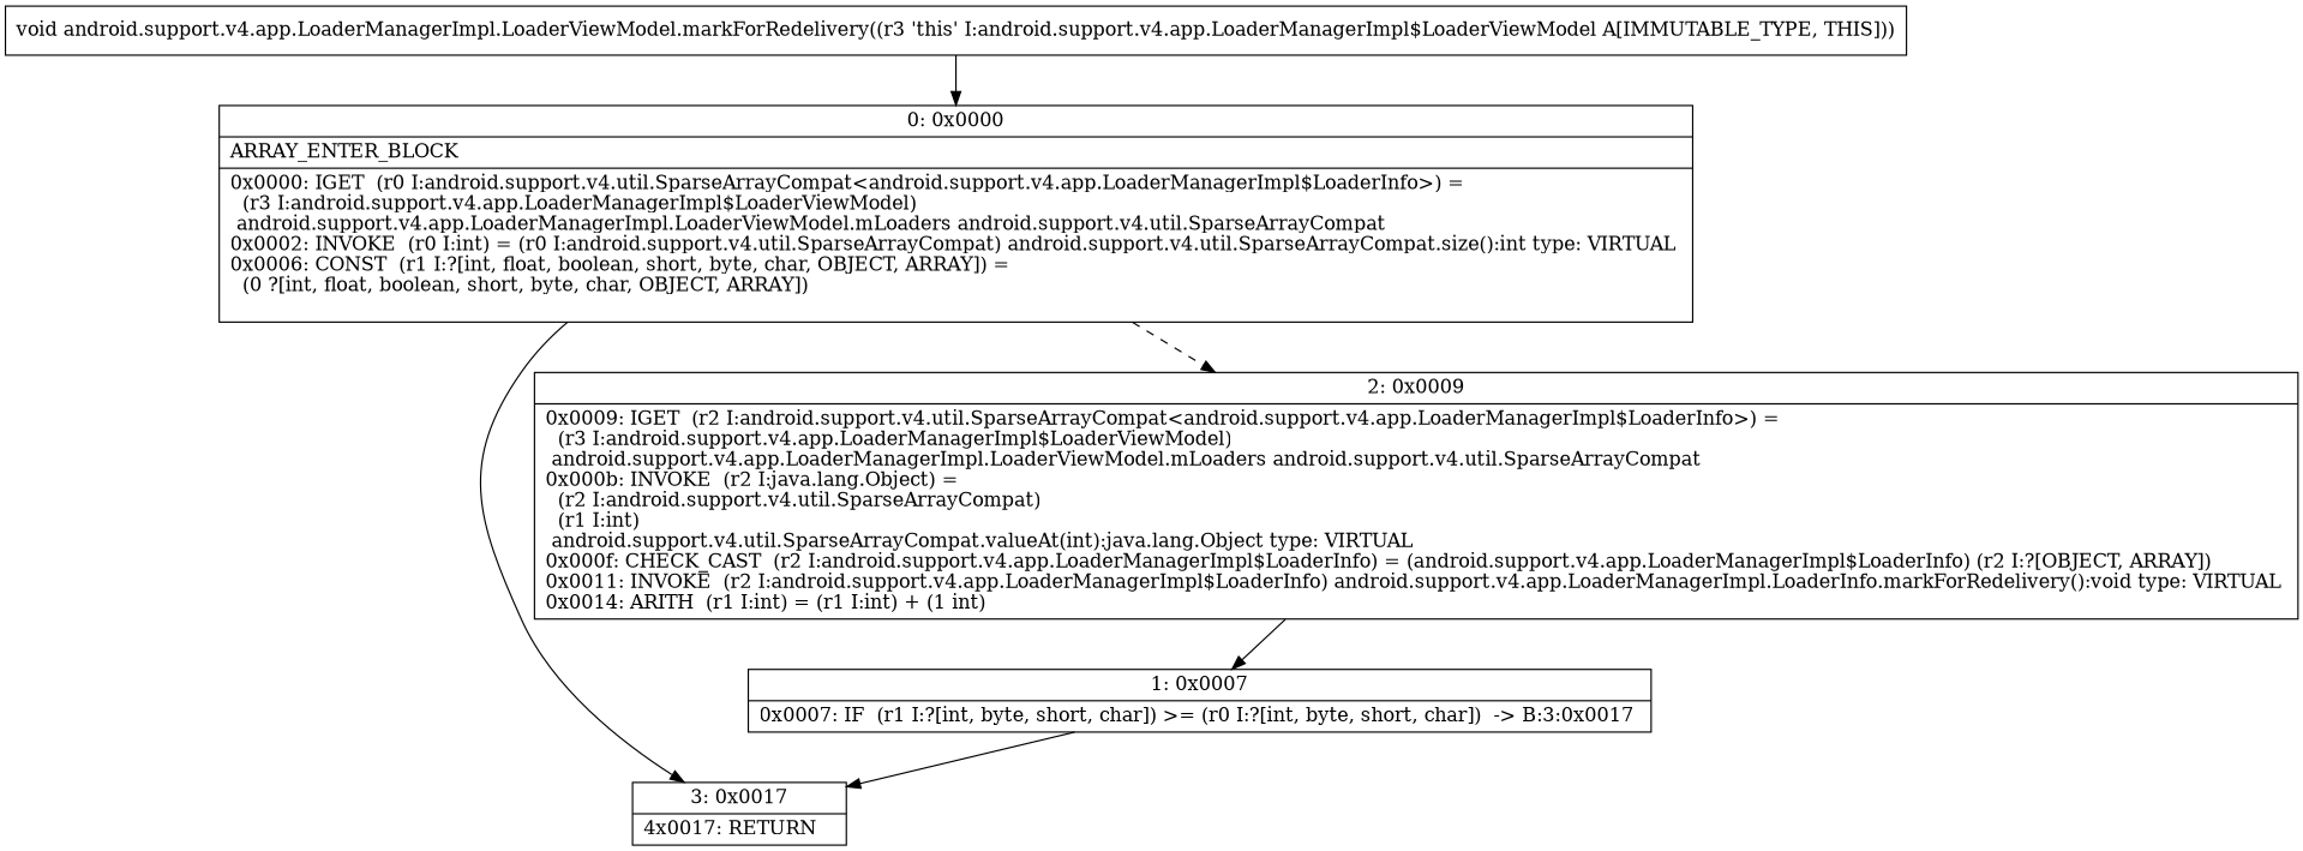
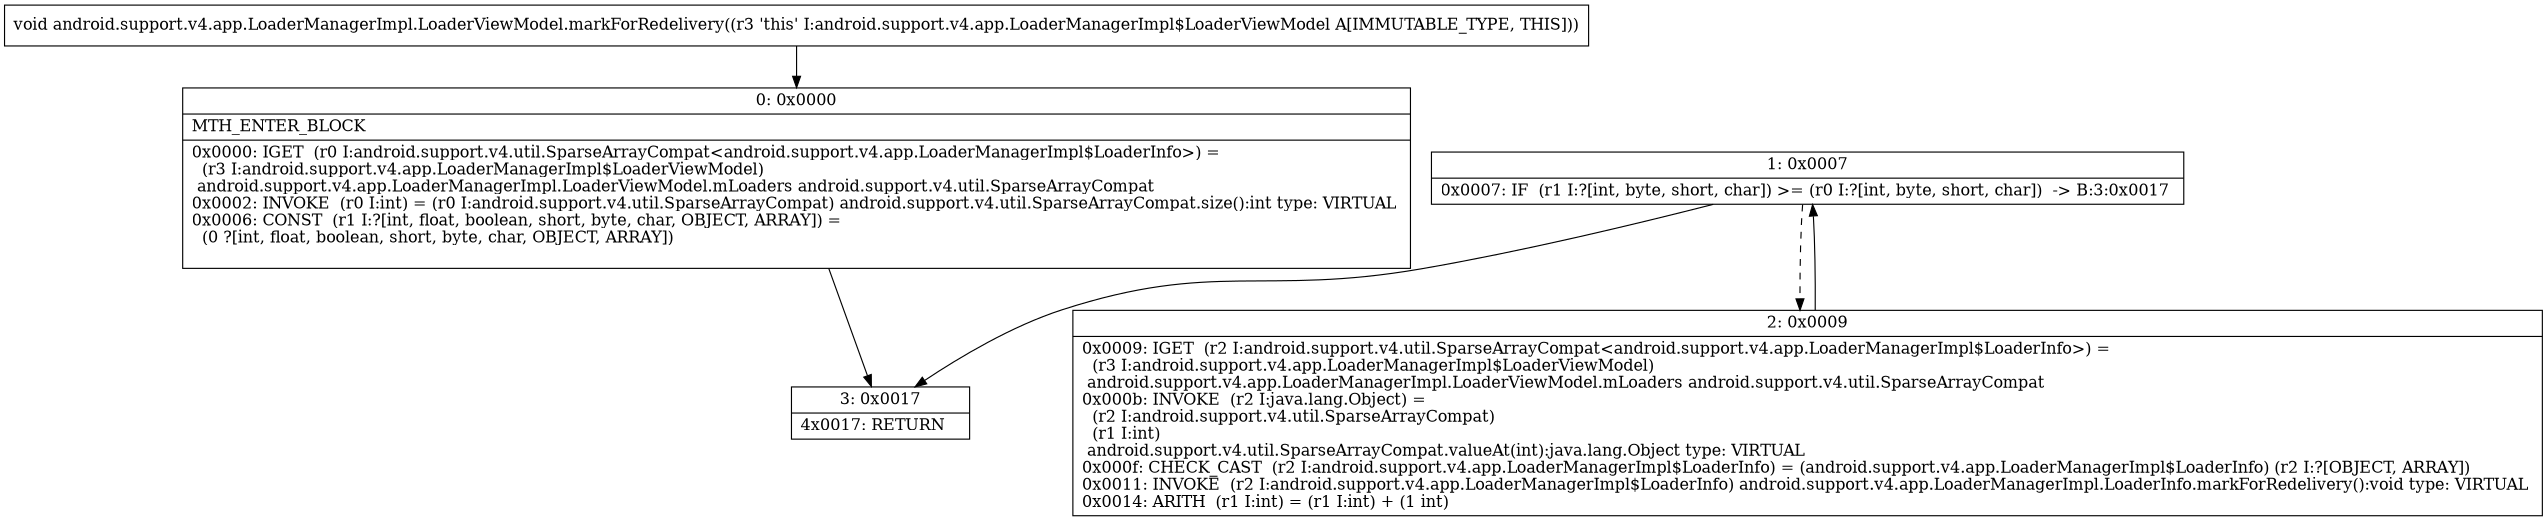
  digraph {
    node [shape=record]
-   n1 [label="{0\:\ 0x0000|ARRAY_ENTER_BLOCK\l|0x0000: IGET  (r0 I:android.support.v4.util.SparseArrayCompat\<android.support.v4.app.LoaderManagerImpl$LoaderInfo\>) = \l  (r3 I:android.support.v4.app.LoaderManagerImpl$LoaderViewModel)\l android.support.v4.app.LoaderManagerImpl.LoaderViewModel.mLoaders android.support.v4.util.SparseArrayCompat \l0x0002: INVOKE  (r0 I:int) = (r0 I:android.support.v4.util.SparseArrayCompat) android.support.v4.util.SparseArrayCompat.size():int type: VIRTUAL \l0x0006: CONST  (r1 I:?[int, float, boolean, short, byte, char, OBJECT, ARRAY]) = \l  (0 ?[int, float, boolean, short, byte, char, OBJECT, ARRAY])\l \l}"]
+   n1 [label="{0\:\ 0x0000|MTH_ENTER_BLOCK\l|0x0000: IGET  (r0 I:android.support.v4.util.SparseArrayCompat\<android.support.v4.app.LoaderManagerImpl$LoaderInfo\>) = \l  (r3 I:android.support.v4.app.LoaderManagerImpl$LoaderViewModel)\l android.support.v4.app.LoaderManagerImpl.LoaderViewModel.mLoaders android.support.v4.util.SparseArrayCompat \l0x0002: INVOKE  (r0 I:int) = (r0 I:android.support.v4.util.SparseArrayCompat) android.support.v4.util.SparseArrayCompat.size():int type: VIRTUAL \l0x0006: CONST  (r1 I:?[int, float, boolean, short, byte, char, OBJECT, ARRAY]) = \l  (0 ?[int, float, boolean, short, byte, char, OBJECT, ARRAY])\l \l}"]
    n2 [label="{3\:\ 0x0017|4x0017: RETURN   \l}"]
    n3 [label="{1\:\ 0x0007|0x0007: IF  (r1 I:?[int, byte, short, char]) \>= (r0 I:?[int, byte, short, char])  \-\> B:3:0x0017 \l}"]
    n4 [label="{2\:\ 0x0009|0x0009: IGET  (r2 I:android.support.v4.util.SparseArrayCompat\<android.support.v4.app.LoaderManagerImpl$LoaderInfo\>) = \l  (r3 I:android.support.v4.app.LoaderManagerImpl$LoaderViewModel)\l android.support.v4.app.LoaderManagerImpl.LoaderViewModel.mLoaders android.support.v4.util.SparseArrayCompat \l0x000b: INVOKE  (r2 I:java.lang.Object) = \l  (r2 I:android.support.v4.util.SparseArrayCompat)\l  (r1 I:int)\l android.support.v4.util.SparseArrayCompat.valueAt(int):java.lang.Object type: VIRTUAL \l0x000f: CHECK_CAST  (r2 I:android.support.v4.app.LoaderManagerImpl$LoaderInfo) = (android.support.v4.app.LoaderManagerImpl$LoaderInfo) (r2 I:?[OBJECT, ARRAY]) \l0x0011: INVOKE  (r2 I:android.support.v4.app.LoaderManagerImpl$LoaderInfo) android.support.v4.app.LoaderManagerImpl.LoaderInfo.markForRedelivery():void type: VIRTUAL \l0x0014: ARITH  (r1 I:int) = (r1 I:int) + (1 int) \l}"]
    n5 [label="{void android.support.v4.app.LoaderManagerImpl.LoaderViewModel.markForRedelivery((r3 'this' I:android.support.v4.app.LoaderManagerImpl$LoaderViewModel A[IMMUTABLE_TYPE, THIS])) }"]
    n1 -> n2
    n3 -> n2
-   n1 -> n4 [style=dashed]
+   n3 -> n4 [style=dashed]
    n4 -> n3
    n5 -> n1
  }
